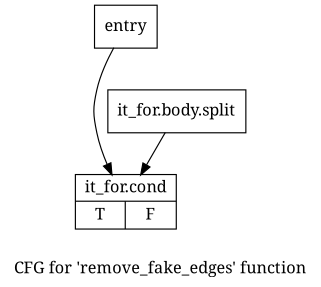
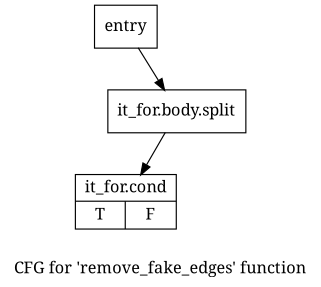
  digraph {
    fontname="Noto Serif"
    label="CFG for 'remove_fake_edges' function"
    node [fontname="Noto Serif" shape=record]
    edge [fontname="Noto Serif"]
    n1 [label="{entry}"]
    n2 [label="{it_for.cond|{<s0>T|<s1>F}}"]
    n3 [label="{it_for.body.split}"]
-   n1 -> n2
+   n1 -> n3
    n3 -> n2
  }
